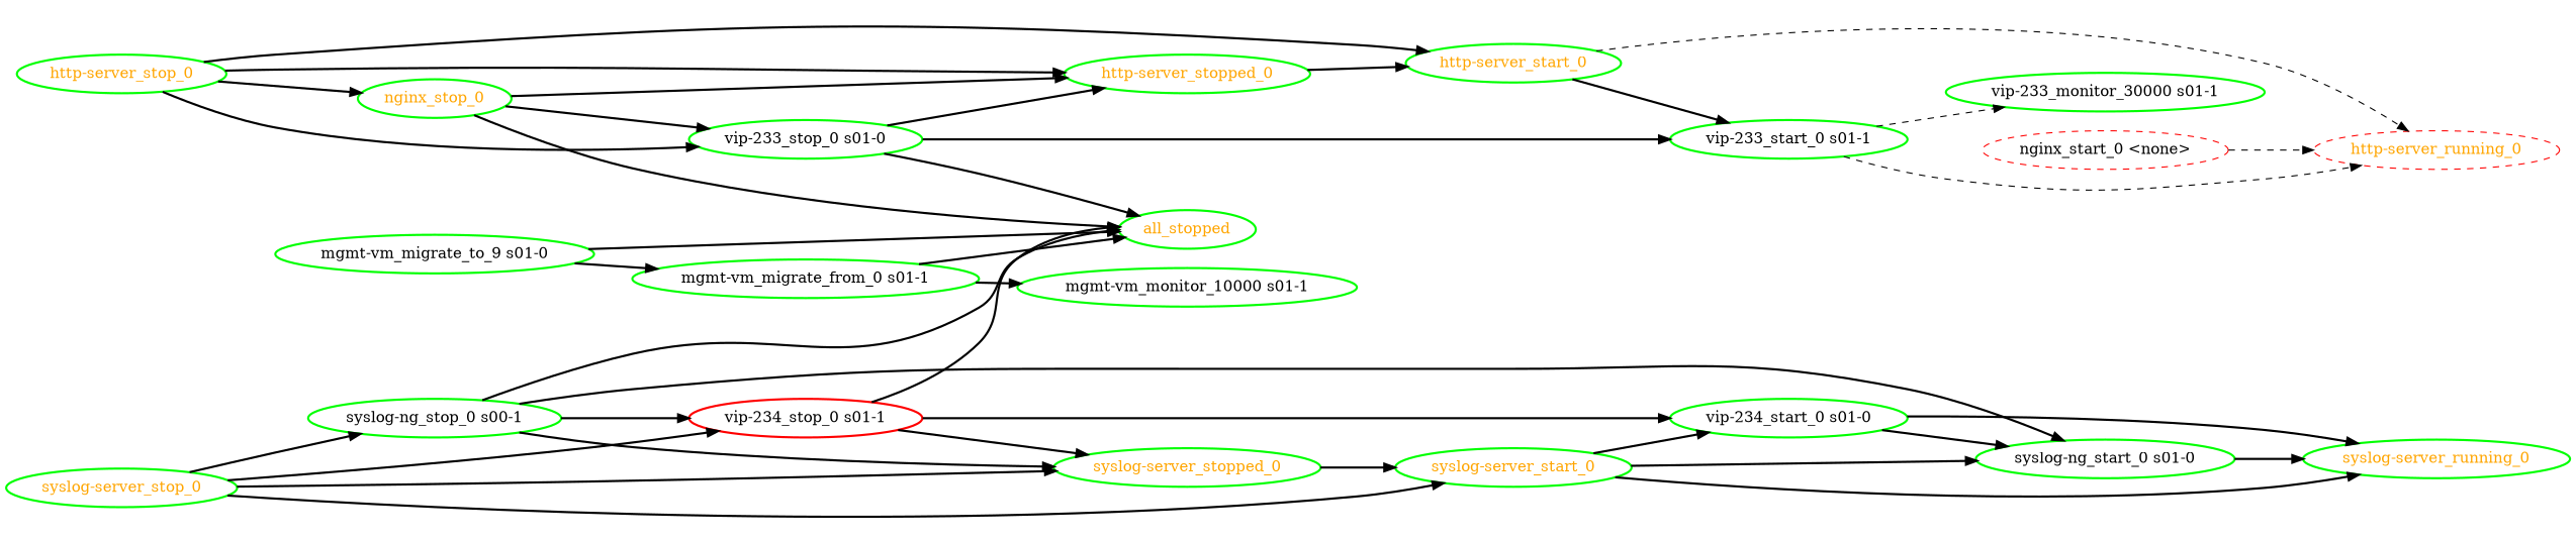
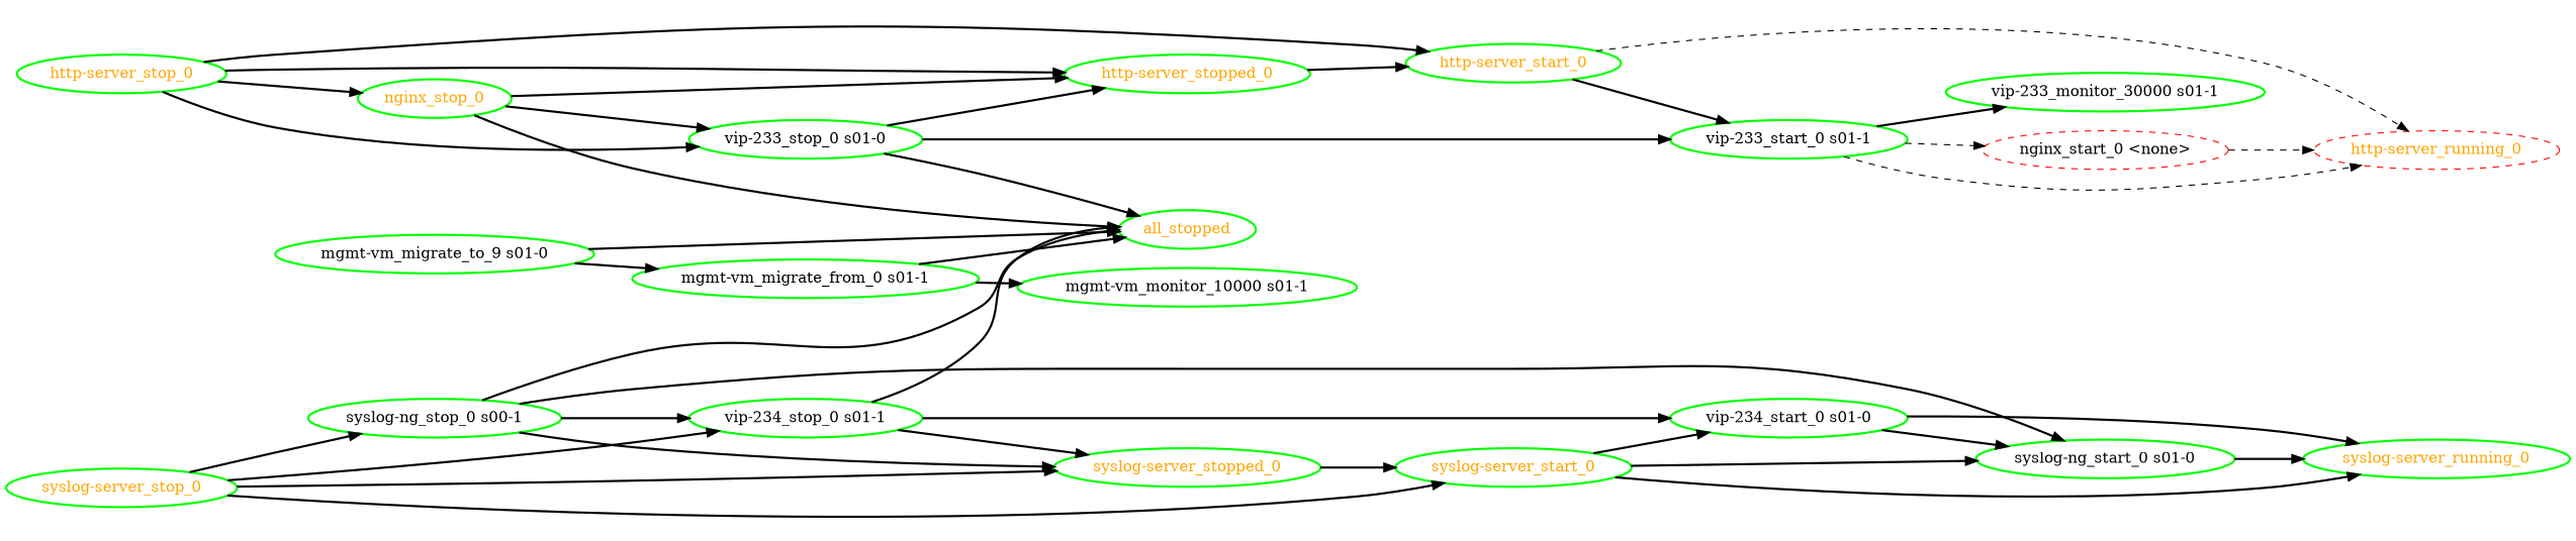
  digraph {
    rankdir=LR
    node [color=green fontcolor=black style=bold]
    edge [style=bold]
    all_stopped [fontcolor=orange]
    "http-server_running_0" [color=red fontcolor=orange style=dashed]
    "http-server_start_0" [fontcolor=orange]
    "vip-233_start_0 s01-1"
    "nginx_start_0 <none>" [color=red style=dashed]
    "vip-233_monitor_30000 s01-1"
    "http-server_stop_0" [fontcolor=orange]
    "http-server_stopped_0" [fontcolor=orange]
    nginx_stop_0 [fontcolor=orange]
    "vip-233_stop_0 s01-0"
    "mgmt-vm_migrate_from_0 s01-1"
    "mgmt-vm_monitor_10000 s01-1"
    n13 [label="mgmt-vm_migrate_to_9 s01-0"]
    "syslog-server_running_0" [fontcolor=orange]
    "syslog-ng_start_0 s01-0"
    n16 [label="syslog-ng_stop_0 s00-1"]
    "syslog-server_stopped_0" [fontcolor=orange]
-   "vip-234_stop_0 s01-1" [color=red]
+   "vip-234_stop_0 s01-1"
    "syslog-server_start_0" [fontcolor=orange]
    "vip-234_start_0 s01-0"
    "syslog-server_stop_0" [fontcolor=orange]
    "http-server_start_0" -> "http-server_running_0" [style=dashed]
    "http-server_start_0" -> "vip-233_start_0 s01-1"
    "vip-233_start_0 s01-1" -> "http-server_running_0" [style=dashed]
-   "vip-233_start_0 s01-1" -> "vip-233_monitor_30000 s01-1" [style=dashed]
+   "vip-233_start_0 s01-1" -> "nginx_start_0 <none>" [style=dashed]
+   "vip-233_start_0 s01-1" -> "vip-233_monitor_30000 s01-1"
    "nginx_start_0 <none>" -> "http-server_running_0" [style=dashed]
    "http-server_stop_0" -> "http-server_start_0"
    "http-server_stop_0" -> "http-server_stopped_0"
    "http-server_stop_0" -> nginx_stop_0
    "http-server_stop_0" -> "vip-233_stop_0 s01-0"
    "http-server_stopped_0" -> "http-server_start_0"
    nginx_stop_0 -> all_stopped
    nginx_stop_0 -> "http-server_stopped_0"
    nginx_stop_0 -> "vip-233_stop_0 s01-0"
    "vip-233_stop_0 s01-0" -> all_stopped
    "vip-233_stop_0 s01-0" -> "vip-233_start_0 s01-1"
    "vip-233_stop_0 s01-0" -> "http-server_stopped_0"
    "mgmt-vm_migrate_from_0 s01-1" -> all_stopped
    "mgmt-vm_migrate_from_0 s01-1" -> "mgmt-vm_monitor_10000 s01-1"
    n13 -> all_stopped
    n13 -> "mgmt-vm_migrate_from_0 s01-1"
    "syslog-ng_start_0 s01-0" -> "syslog-server_running_0"
    n16 -> all_stopped
    n16 -> "syslog-ng_start_0 s01-0"
    n16 -> "syslog-server_stopped_0"
    n16 -> "vip-234_stop_0 s01-1"
    "syslog-server_stopped_0" -> "syslog-server_start_0"
    "vip-234_stop_0 s01-1" -> all_stopped
    "vip-234_stop_0 s01-1" -> "syslog-server_stopped_0"
    "vip-234_stop_0 s01-1" -> "vip-234_start_0 s01-0"
    "syslog-server_start_0" -> "syslog-server_running_0"
    "syslog-server_start_0" -> "syslog-ng_start_0 s01-0"
    "syslog-server_start_0" -> "vip-234_start_0 s01-0"
    "vip-234_start_0 s01-0" -> "syslog-server_running_0"
    "vip-234_start_0 s01-0" -> "syslog-ng_start_0 s01-0"
    "syslog-server_stop_0" -> n16
    "syslog-server_stop_0" -> "syslog-server_stopped_0"
    "syslog-server_stop_0" -> "vip-234_stop_0 s01-1"
    "syslog-server_stop_0" -> "syslog-server_start_0"
  }
